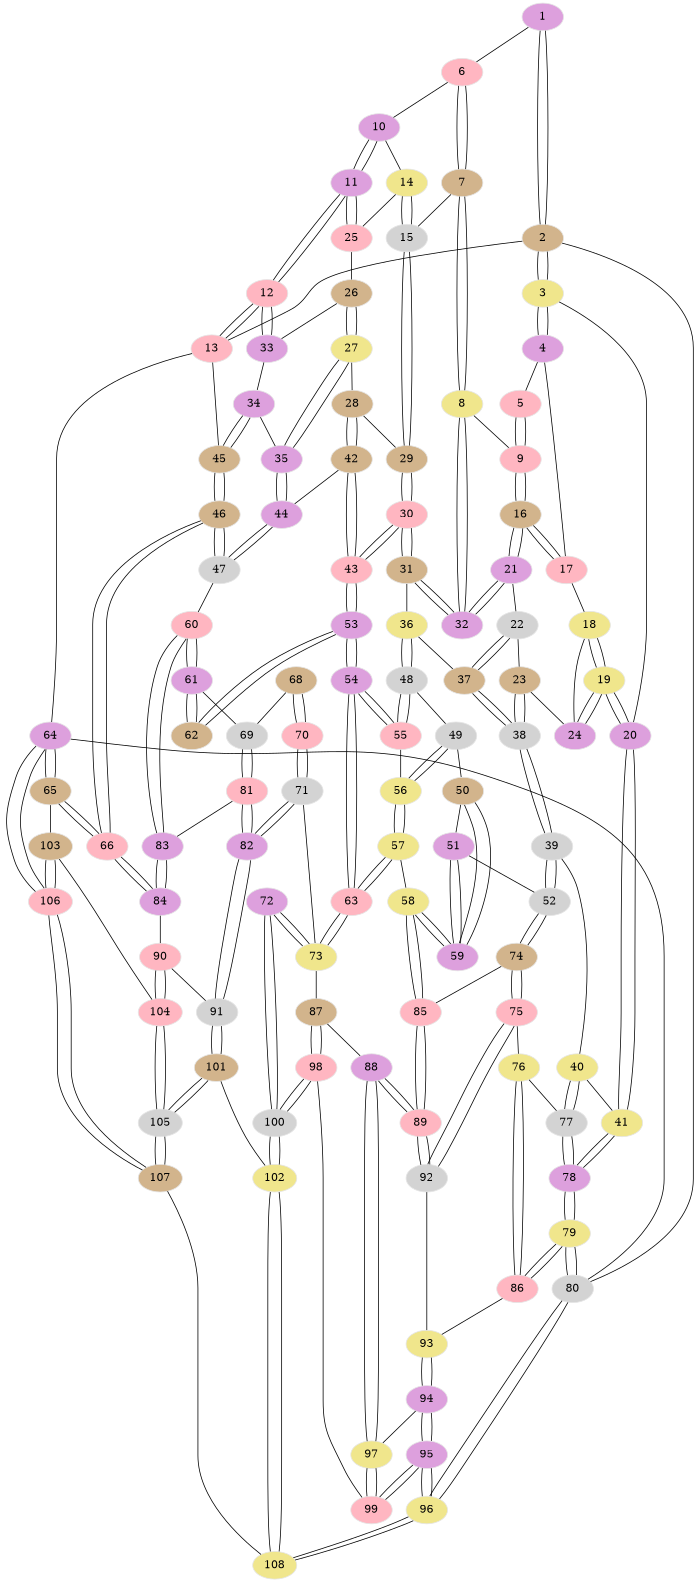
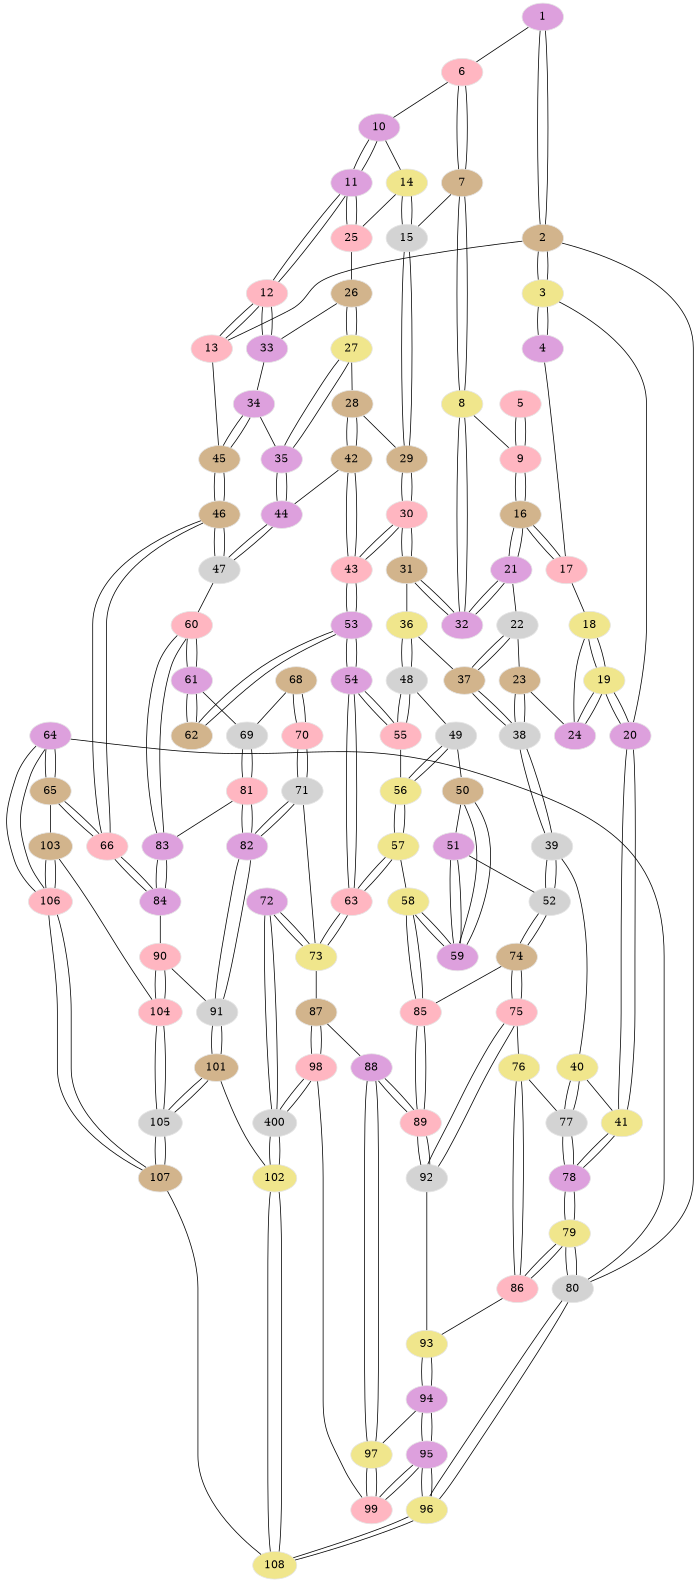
  graph {
    node [color=gray90 fillcolor=plum style=filled]
    2 [fillcolor=tan]
    1
    6 [fillcolor=lightpink]
    3 [fillcolor=khaki]
    13 [fillcolor=lightpink]
    80 [fillcolor=lightgrey]
    7 [fillcolor=tan]
    10
    4
    20
    45 [fillcolor=tan]
    64
    96 [fillcolor=khaki]
    5 [fillcolor=lightpink]
    17 [fillcolor=lightpink]
    41 [fillcolor=khaki]
    9 [fillcolor=lightpink]
    18 [fillcolor=khaki]
    16 [fillcolor=tan]
    8 [fillcolor=khaki]
    15 [fillcolor=lightgrey]
    11
    14 [fillcolor=khaki]
    32
    29 [fillcolor=tan]
    21
    12 [fillcolor=lightpink]
    25 [fillcolor=lightpink]
    33
    26 [fillcolor=tan]
    34
    46 [fillcolor=tan]
    65 [fillcolor=tan]
    106 [fillcolor=lightpink]
    30 [fillcolor=lightpink]
    22 [fillcolor=lightgrey]
    19 [fillcolor=khaki]
    24
    78
    23 [fillcolor=tan]
    37 [fillcolor=tan]
    38 [fillcolor=lightgrey]
    39 [fillcolor=lightgrey]
    27 [fillcolor=khaki]
    28 [fillcolor=tan]
    35
    42 [fillcolor=tan]
    44
    43 [fillcolor=lightpink]
    31 [fillcolor=tan]
    36 [fillcolor=khaki]
    53
    48 [fillcolor=lightgrey]
    47 [fillcolor=lightgrey]
    49 [fillcolor=lightgrey]
    55 [fillcolor=lightpink]
    40 [fillcolor=khaki]
    52 [fillcolor=lightgrey]
    77 [fillcolor=lightgrey]
    74 [fillcolor=tan]
    79 [fillcolor=khaki]
    54
    62 [fillcolor=tan]
    60 [fillcolor=lightpink]
    66 [fillcolor=lightpink]
    84
    61
    83
    50 [fillcolor=tan]
    56 [fillcolor=khaki]
    51
    59
    57 [fillcolor=khaki]
    85 [fillcolor=lightpink]
    75 [fillcolor=lightpink]
    63 [fillcolor=lightpink]
    73 [fillcolor=khaki]
    58 [fillcolor=khaki]
    89 [fillcolor=lightpink]
    69 [fillcolor=lightgrey]
    81 [fillcolor=lightpink]
    87 [fillcolor=tan]
    103 [fillcolor=tan]
    107 [fillcolor=tan]
    104 [fillcolor=lightpink]
    90 [fillcolor=lightpink]
    68 [fillcolor=tan]
    70 [fillcolor=lightpink]
    71 [fillcolor=lightgrey]
    82
    72
-   100 [fillcolor=lightgrey]
+   100 [fillcolor=lightgrey label=400]
    91 [fillcolor=lightgrey]
    102 [fillcolor=khaki]
    88
    98 [fillcolor=lightpink]
    76 [fillcolor=khaki]
    92 [fillcolor=lightgrey]
    86 [fillcolor=lightpink]
    93 [fillcolor=khaki]
    108 [fillcolor=khaki]
    101 [fillcolor=tan]
    94
    97 [fillcolor=khaki]
    99 [fillcolor=lightpink]
    105 [fillcolor=lightgrey]
    95
    2 -- 3
    2 -- 3
    2 -- 13
    2 -- 80
    1 -- 2
    1 -- 2
    1 -- 6
    6 -- 7
    6 -- 7
    6 -- 10
    3 -- 4
    3 -- 4
    3 -- 20
    13 -- 45
-   13 -- 64
    80 -- 96
    80 -- 96
    7 -- 8
    7 -- 8
    7 -- 15
    10 -- 11
    10 -- 11
    10 -- 14
-   4 -- 5
    4 -- 17
    20 -- 41
    20 -- 41
    45 -- 46
    45 -- 46
    64 -- 80
    64 -- 65
    64 -- 65
    64 -- 106
    64 -- 106
    96 -- 108
    96 -- 108
    5 -- 9
    5 -- 9
    17 -- 18
    41 -- 78
    41 -- 78
    9 -- 16
    9 -- 16
    18 -- 19
    18 -- 19
    18 -- 24
    16 -- 17
    16 -- 17
    16 -- 21
    16 -- 21
    8 -- 9
    8 -- 32
    8 -- 32
    15 -- 29
    15 -- 29
    11 -- 12
    11 -- 12
    11 -- 25
    11 -- 25
    14 -- 15
    14 -- 15
    14 -- 25
    29 -- 30
    29 -- 30
    21 -- 32
    21 -- 32
    21 -- 22
    12 -- 13
    12 -- 13
    12 -- 33
    12 -- 33
    25 -- 26
    33 -- 34
    26 -- 33
    26 -- 27
    26 -- 27
    34 -- 45
    34 -- 45
    34 -- 35
    46 -- 47
    46 -- 47
    46 -- 66
    46 -- 66
    65 -- 66
    65 -- 66
    65 -- 103
    106 -- 107
    106 -- 107
    30 -- 43
    30 -- 43
    30 -- 31
    30 -- 31
    22 -- 23
    22 -- 37
    22 -- 37
    19 -- 20
    19 -- 20
    19 -- 24
    19 -- 24
    78 -- 79
    78 -- 79
    23 -- 24
    23 -- 38
    23 -- 38
    37 -- 38
    37 -- 38
    38 -- 39
    38 -- 39
    39 -- 40
    39 -- 52
    39 -- 52
    27 -- 28
    27 -- 35
    27 -- 35
    28 -- 29
    28 -- 42
    28 -- 42
    35 -- 44
    35 -- 44
    42 -- 44
    42 -- 43
    42 -- 43
    44 -- 47
    44 -- 47
    43 -- 53
    43 -- 53
    31 -- 32
    31 -- 32
    31 -- 36
    36 -- 37
    36 -- 48
    36 -- 48
    53 -- 54
    53 -- 54
    53 -- 62
    53 -- 62
    48 -- 49
    48 -- 55
    48 -- 55
    47 -- 60
    49 -- 50
    49 -- 56
    49 -- 56
    55 -- 56
    40 -- 41
    40 -- 77
    40 -- 77
    52 -- 74
    52 -- 74
    77 -- 78
    77 -- 78
    74 -- 85
    74 -- 75
    74 -- 75
    79 -- 80
    79 -- 80
    79 -- 86
    79 -- 86
    54 -- 55
    54 -- 55
    54 -- 63
    54 -- 63
    60 -- 61
    60 -- 61
    60 -- 83
    60 -- 83
    66 -- 84
    66 -- 84
    84 -- 90
    61 -- 62
    61 -- 62
    61 -- 69
    83 -- 84
    83 -- 84
    50 -- 51
    50 -- 59
    50 -- 59
    56 -- 57
    56 -- 57
    51 -- 52
    51 -- 59
    51 -- 59
    57 -- 63
    57 -- 63
    57 -- 58
    85 -- 89
    85 -- 89
    75 -- 76
    75 -- 92
    75 -- 92
    63 -- 73
    63 -- 73
    73 -- 87
    58 -- 59
    58 -- 59
    58 -- 85
    58 -- 85
    89 -- 92
    89 -- 92
    69 -- 81
    69 -- 81
    81 -- 83
    81 -- 82
    81 -- 82
    87 -- 88
    87 -- 98
    87 -- 98
    103 -- 106
    103 -- 106
    103 -- 104
    107 -- 108
    104 -- 105
    104 -- 105
    90 -- 104
    90 -- 104
    90 -- 91
    68 -- 69
    68 -- 70
    68 -- 70
    70 -- 71
    70 -- 71
    71 -- 73
    71 -- 82
    71 -- 82
    82 -- 91
    82 -- 91
    72 -- 73
    72 -- 73
    72 -- 100
    72 -- 100
    100 -- 102
    100 -- 102
    91 -- 101
    91 -- 101
    102 -- 108
    102 -- 108
    88 -- 89
    88 -- 89
    88 -- 97
    88 -- 97
    98 -- 100
    98 -- 100
    98 -- 99
    76 -- 77
    76 -- 86
    76 -- 86
    92 -- 93
    86 -- 93
    93 -- 94
    93 -- 94
    101 -- 102
    101 -- 105
    101 -- 105
    94 -- 97
    94 -- 95
    94 -- 95
    97 -- 99
    97 -- 99
    105 -- 107
    105 -- 107
    95 -- 96
    95 -- 96
    95 -- 99
    95 -- 99
  }
